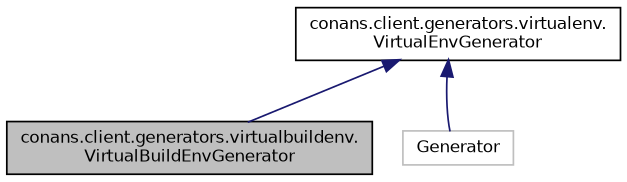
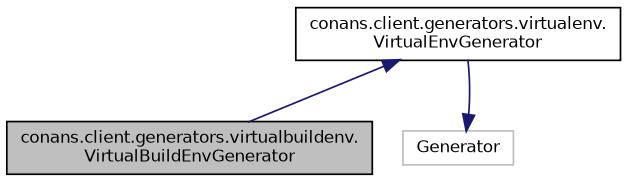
  digraph {
    node [color=black fillcolor=white fontname=Helvetica fontsize=10 shape=record style=filled]
    edge [color=midnightblue dir=back fontname=Helvetica fontsize=10 labelfontname=Helvetica labelfontsize=10 style=solid]
    n1 [fillcolor=grey75 fontcolor=black height=0.2 label="conans.client.generators.virtualbuildenv.\lVirtualBuildEnvGenerator" width=0.4]
    n2 [height=0.2 label="conans.client.generators.virtualenv.\lVirtualEnvGenerator" width=0.4]
    n3 [color=grey75 height=0.2 label=Generator width=0.4]
    n2 -> n1
-   n2 -> n3
+   n3 -> n2
  }
